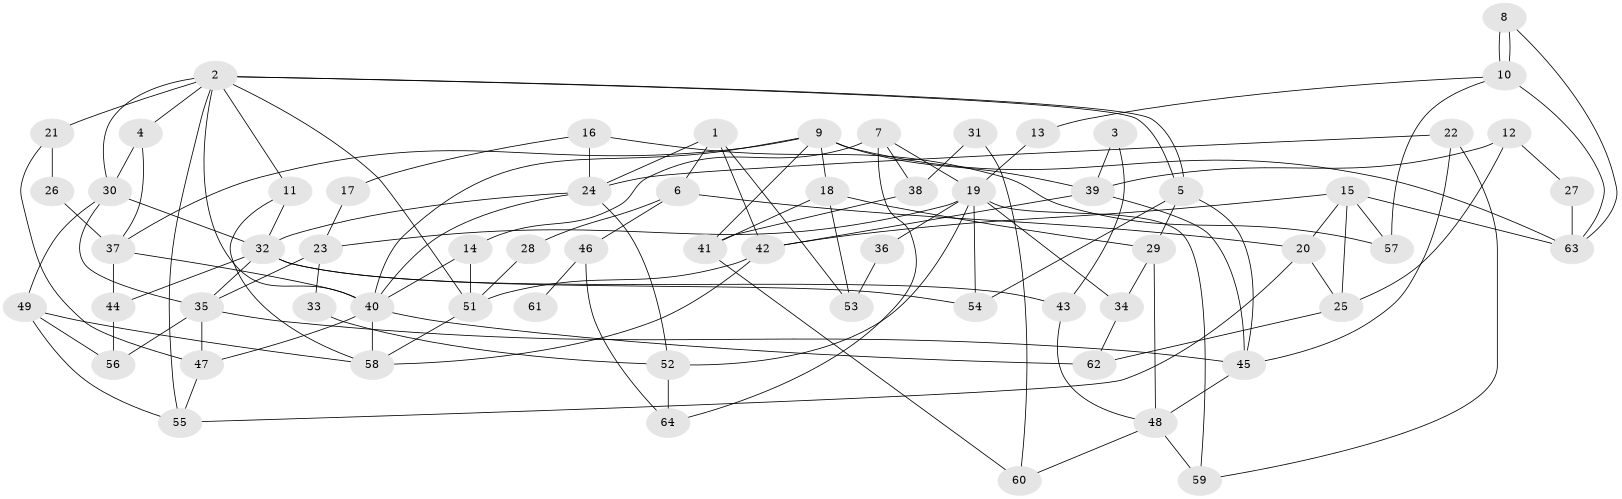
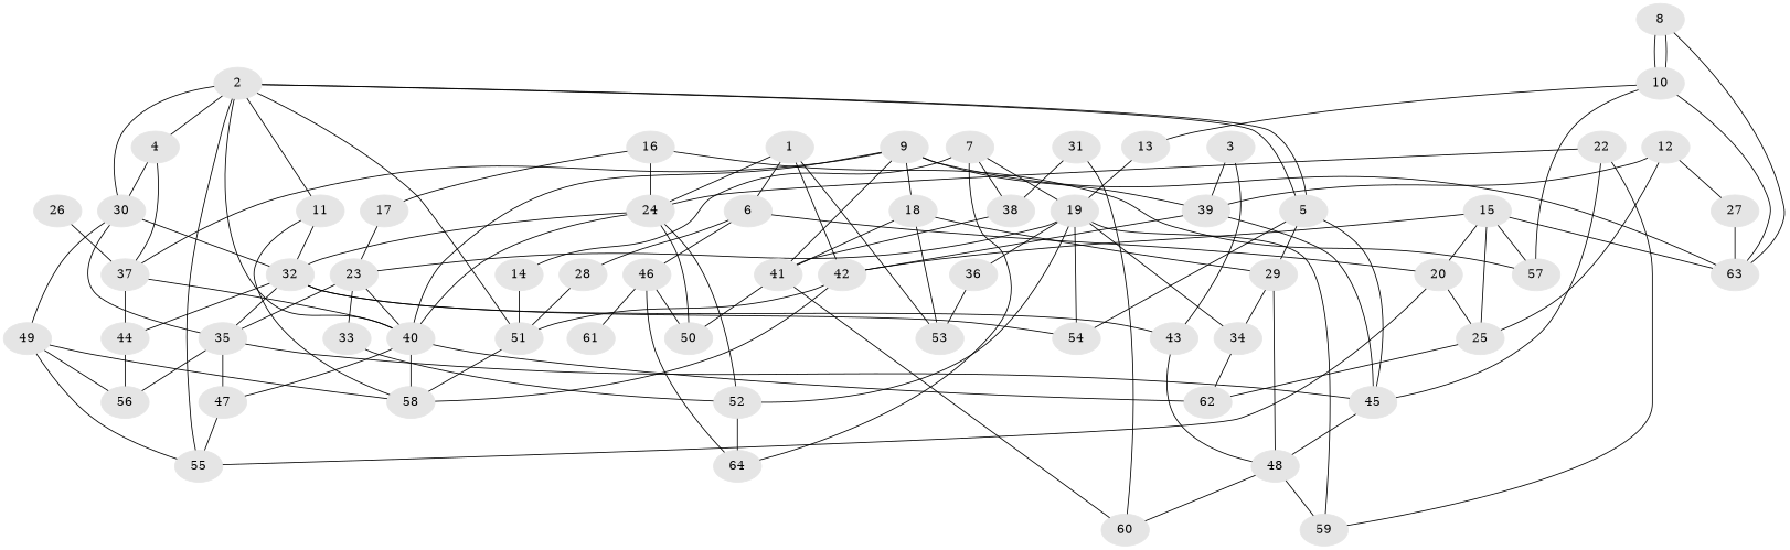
  graph {
    node [color=gray90 style=filled]
    1
    6
    24
    42
    53
    20
    46
    28
    40
    32
    52
+   50
    51
    58
    2
    4
    5
    11
-   21
    30
    55
    37
    29
    45
    54
    26
    47
    35
    49
    3
    39
    43
    48
    44
    34
    25
    64
    61
    7
    14
    19
    38
    23
    36
    59
    41
    8
    10
    63
    13
    57
    9
    18
    62
    60
    12
    27
    15
    16
    17
    33
    22
    56
    31
    1 -- 6
    1 -- 24
    1 -- 42
    1 -- 53
    6 -- 20
    6 -- 46
    6 -- 28
    24 -- 40
    24 -- 32
    24 -- 52
+   24 -- 50
    42 -- 51
    42 -- 58
    20 -- 55
    20 -- 25
+   46 -- 50
    46 -- 64
    46 -- 61
    28 -- 51
    40 -- 58
    40 -- 47
    40 -- 62
    32 -- 54
    32 -- 35
    32 -- 43
    32 -- 44
    52 -- 64
    51 -- 58
    2 -- 40
    2 -- 51
    2 -- 4
    2 -- 5
    2 -- 5
    2 -- 11
-   2 -- 21
    2 -- 30
    2 -- 55
    4 -- 30
    4 -- 37
    5 -- 29
    5 -- 45
    5 -- 54
    11 -- 32
    11 -- 58
-   21 -- 26
-   21 -- 47
    30 -- 32
    30 -- 35
    30 -- 49
    37 -- 40
    37 -- 44
    29 -- 48
    29 -- 34
    45 -- 48
    26 -- 37
    47 -- 55
    35 -- 45
    35 -- 47
    35 -- 56
    49 -- 58
    49 -- 55
    49 -- 56
    3 -- 39
    3 -- 43
    39 -- 42
    39 -- 45
    43 -- 48
    48 -- 59
    48 -- 60
    44 -- 56
    34 -- 62
    25 -- 62
    7 -- 64
    7 -- 14
    7 -- 19
    7 -- 38
    14 -- 51
    19 -- 52
    19 -- 54
    19 -- 34
    19 -- 23
    19 -- 36
    19 -- 59
    38 -- 41
-   14 -- 40
+   23 -- 40
    23 -- 35
    23 -- 33
    36 -- 53
+   41 -- 50
    41 -- 60
    8 -- 10
    8 -- 10
    8 -- 63
    10 -- 63
    10 -- 13
    10 -- 57
    13 -- 19
    9 -- 40
    9 -- 37
    9 -- 39
    9 -- 41
    9 -- 63
    9 -- 18
    18 -- 53
    18 -- 29
    18 -- 41
    12 -- 39
    12 -- 25
    12 -- 27
    27 -- 63
    15 -- 42
    15 -- 20
    15 -- 25
    15 -- 63
    15 -- 57
    16 -- 24
    16 -- 57
    16 -- 17
    17 -- 23
    33 -- 52
    22 -- 24
    22 -- 45
    22 -- 59
    31 -- 38
    31 -- 60
  }
